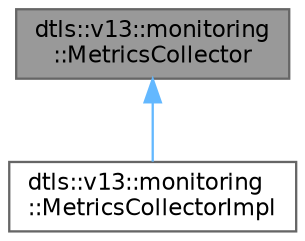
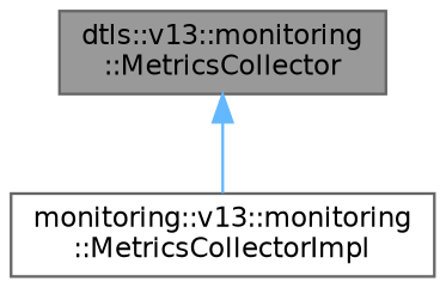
  digraph {
    node [color=gray40 fontname=Helvetica fontsize=10 shape=box style=filled]
    n1 [fillcolor=grey60 fontcolor=black height=0.2 label="dtls::v13::monitoring\l::MetricsCollector" width=0.4]
-   n2 [fillcolor=white height=0.2 label="dtls::v13::monitoring\l::MetricsCollectorImpl" width=0.4]
+   n2 [fillcolor=white height=0.2 label="monitoring::v13::monitoring\l::MetricsCollectorImpl" width=0.4]
    n1 -> n2 [color=steelblue1 dir=back fontname=Helvetica fontsize=10 labelfontname=Helvetica labelfontsize=10 style=solid]
  }
